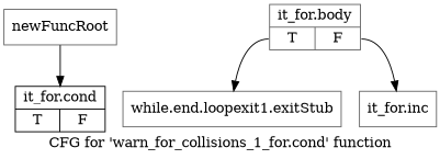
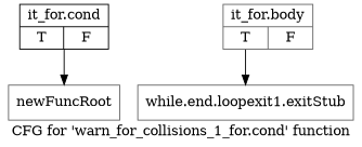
  digraph {
    label="CFG for 'warn_for_collisions_1_for.cond' function"
    node [color=gray40 shape=record]
    n1 [label="{newFuncRoot}"]
    n2 [color=black label="{it_for.cond|{<s0>T|<s1>F}}"]
    n3 [label="{it_for.body|{<s0>T|<s1>F}}"]
    n4 [label="{while.end.loopexit1.exitStub}"]
-   n5 [label="{it_for.inc}"]
-   n1 -> n2
+   n2 -> n1
    n3 -> n4 [tailport=s0]
-   n3 -> n5 [tailport=s1]
  }
